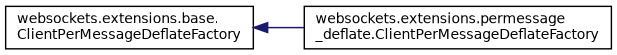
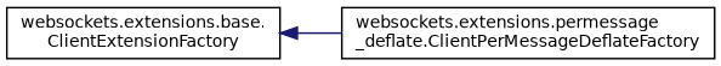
  digraph {
    rankdir=LR
    node [color=black fillcolor=white fontname=Helvetica fontsize=10 shape=record style=filled]
-   n1 [height=0.2 label="websockets.extensions.base.\lClientPerMessageDeflateFactory" width=0.4]
+   n1 [height=0.2 label="websockets.extensions.base.\lClientExtensionFactory" width=0.4]
    n2 [height=0.2 label="websockets.extensions.permessage\l_deflate.ClientPerMessageDeflateFactory" width=0.4]
    n1 -> n2 [color=midnightblue dir=back fontname=Helvetica fontsize=10 labelfontname=Helvetica labelfontsize=10 style=solid]
  }
